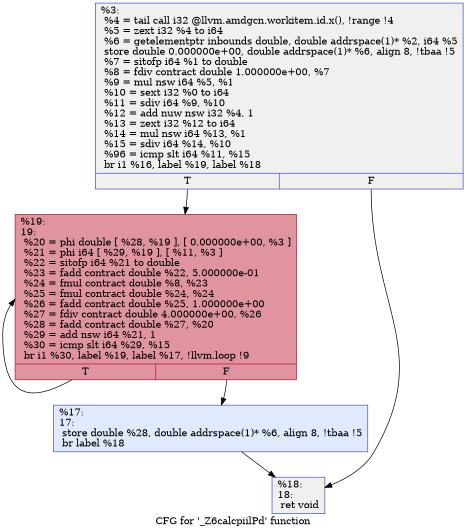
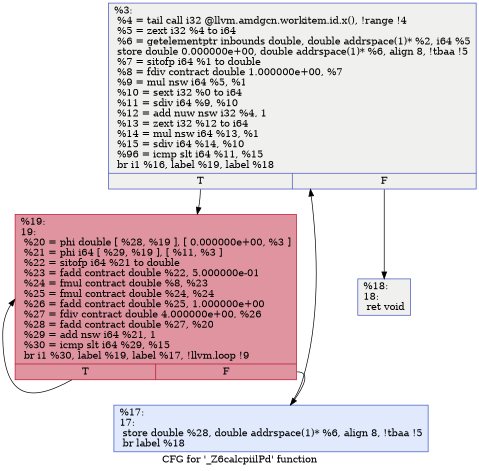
  digraph {
    label="CFG for '_Z6calcpiilPd' function"
    node [color="#3d50c3ff" fillcolor="#dedcdb70" shape=record style=filled]
    edge [tailport=s0]
    n1 [label="{%3:\l  %4 = tail call i32 @llvm.amdgcn.workitem.id.x(), !range !4\l  %5 = zext i32 %4 to i64\l  %6 = getelementptr inbounds double, double addrspace(1)* %2, i64 %5\l  store double 0.000000e+00, double addrspace(1)* %6, align 8, !tbaa !5\l  %7 = sitofp i64 %1 to double\l  %8 = fdiv contract double 1.000000e+00, %7\l  %9 = mul nsw i64 %5, %1\l  %10 = sext i32 %0 to i64\l  %11 = sdiv i64 %9, %10\l  %12 = add nuw nsw i32 %4, 1\l  %13 = zext i32 %12 to i64\l  %14 = mul nsw i64 %13, %1\l  %15 = sdiv i64 %14, %10\l  %96 = icmp slt i64 %11, %15\l  br i1 %16, label %19, label %18\l|{<s0>T|<s1>F}}"]
    n2 [color="#b70d28ff" fillcolor="#b70d2870" label="{%19:\l19:                                               \l  %20 = phi double [ %28, %19 ], [ 0.000000e+00, %3 ]\l  %21 = phi i64 [ %29, %19 ], [ %11, %3 ]\l  %22 = sitofp i64 %21 to double\l  %23 = fadd contract double %22, 5.000000e-01\l  %24 = fmul contract double %8, %23\l  %25 = fmul contract double %24, %24\l  %26 = fadd contract double %25, 1.000000e+00\l  %27 = fdiv contract double 4.000000e+00, %26\l  %28 = fadd contract double %27, %20\l  %29 = add nsw i64 %21, 1\l  %30 = icmp slt i64 %29, %15\l  br i1 %30, label %19, label %17, !llvm.loop !9\l|{<s0>T|<s1>F}}"]
    n3 [label="{%18:\l18:                                               \l  ret void\l}"]
    n4 [fillcolor="#b9d0f970" label="{%17:\l17:                                               \l  store double %28, double addrspace(1)* %6, align 8, !tbaa !5\l  br label %18\l}"]
    n1 -> n2
    n1 -> n3 [tailport=s1]
    n2 -> n2
    n2 -> n4 [tailport=s1]
-   n4 -> n3
+   n4 -> n1
  }
